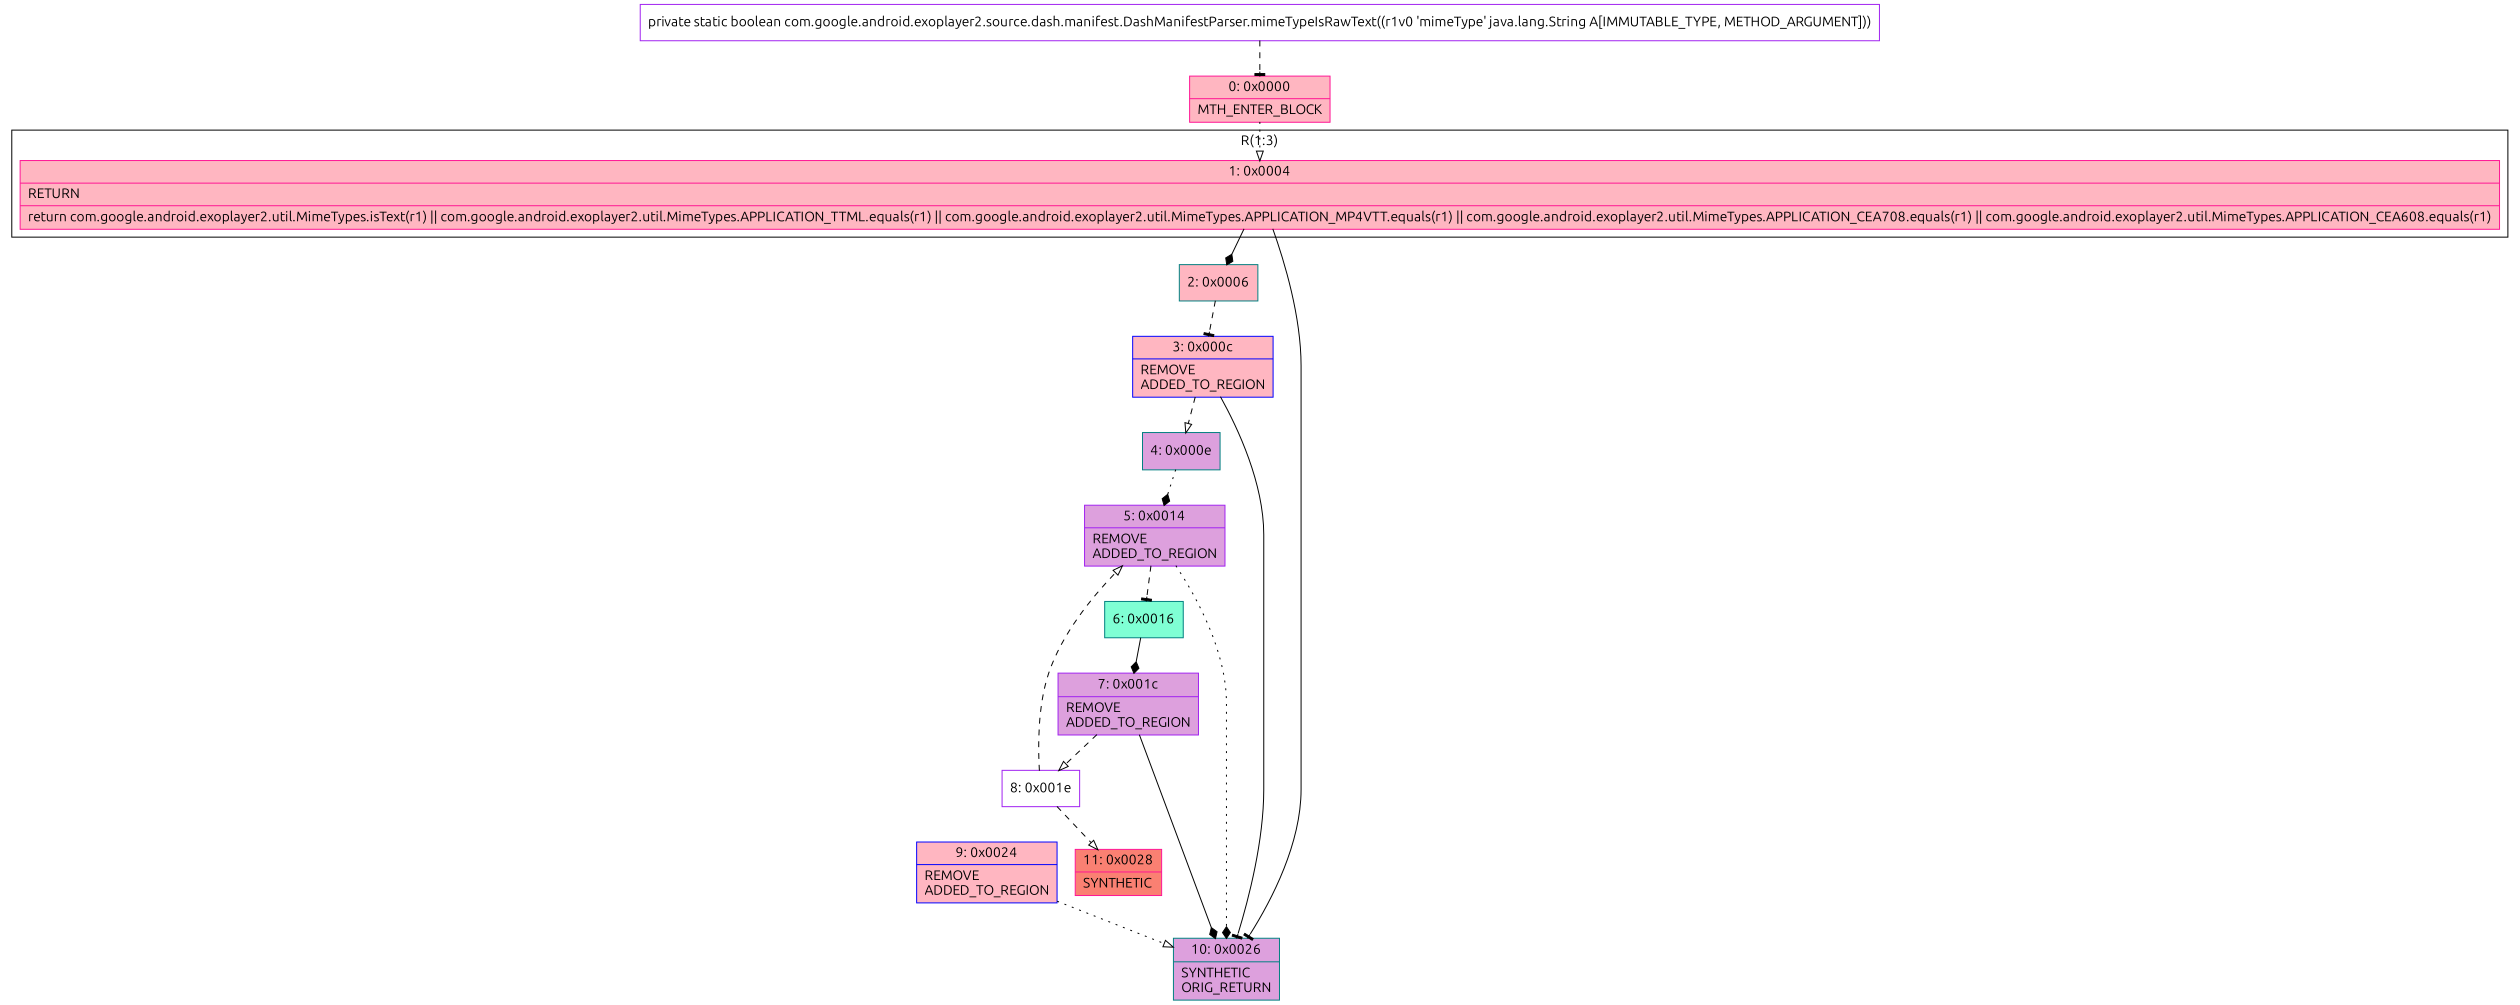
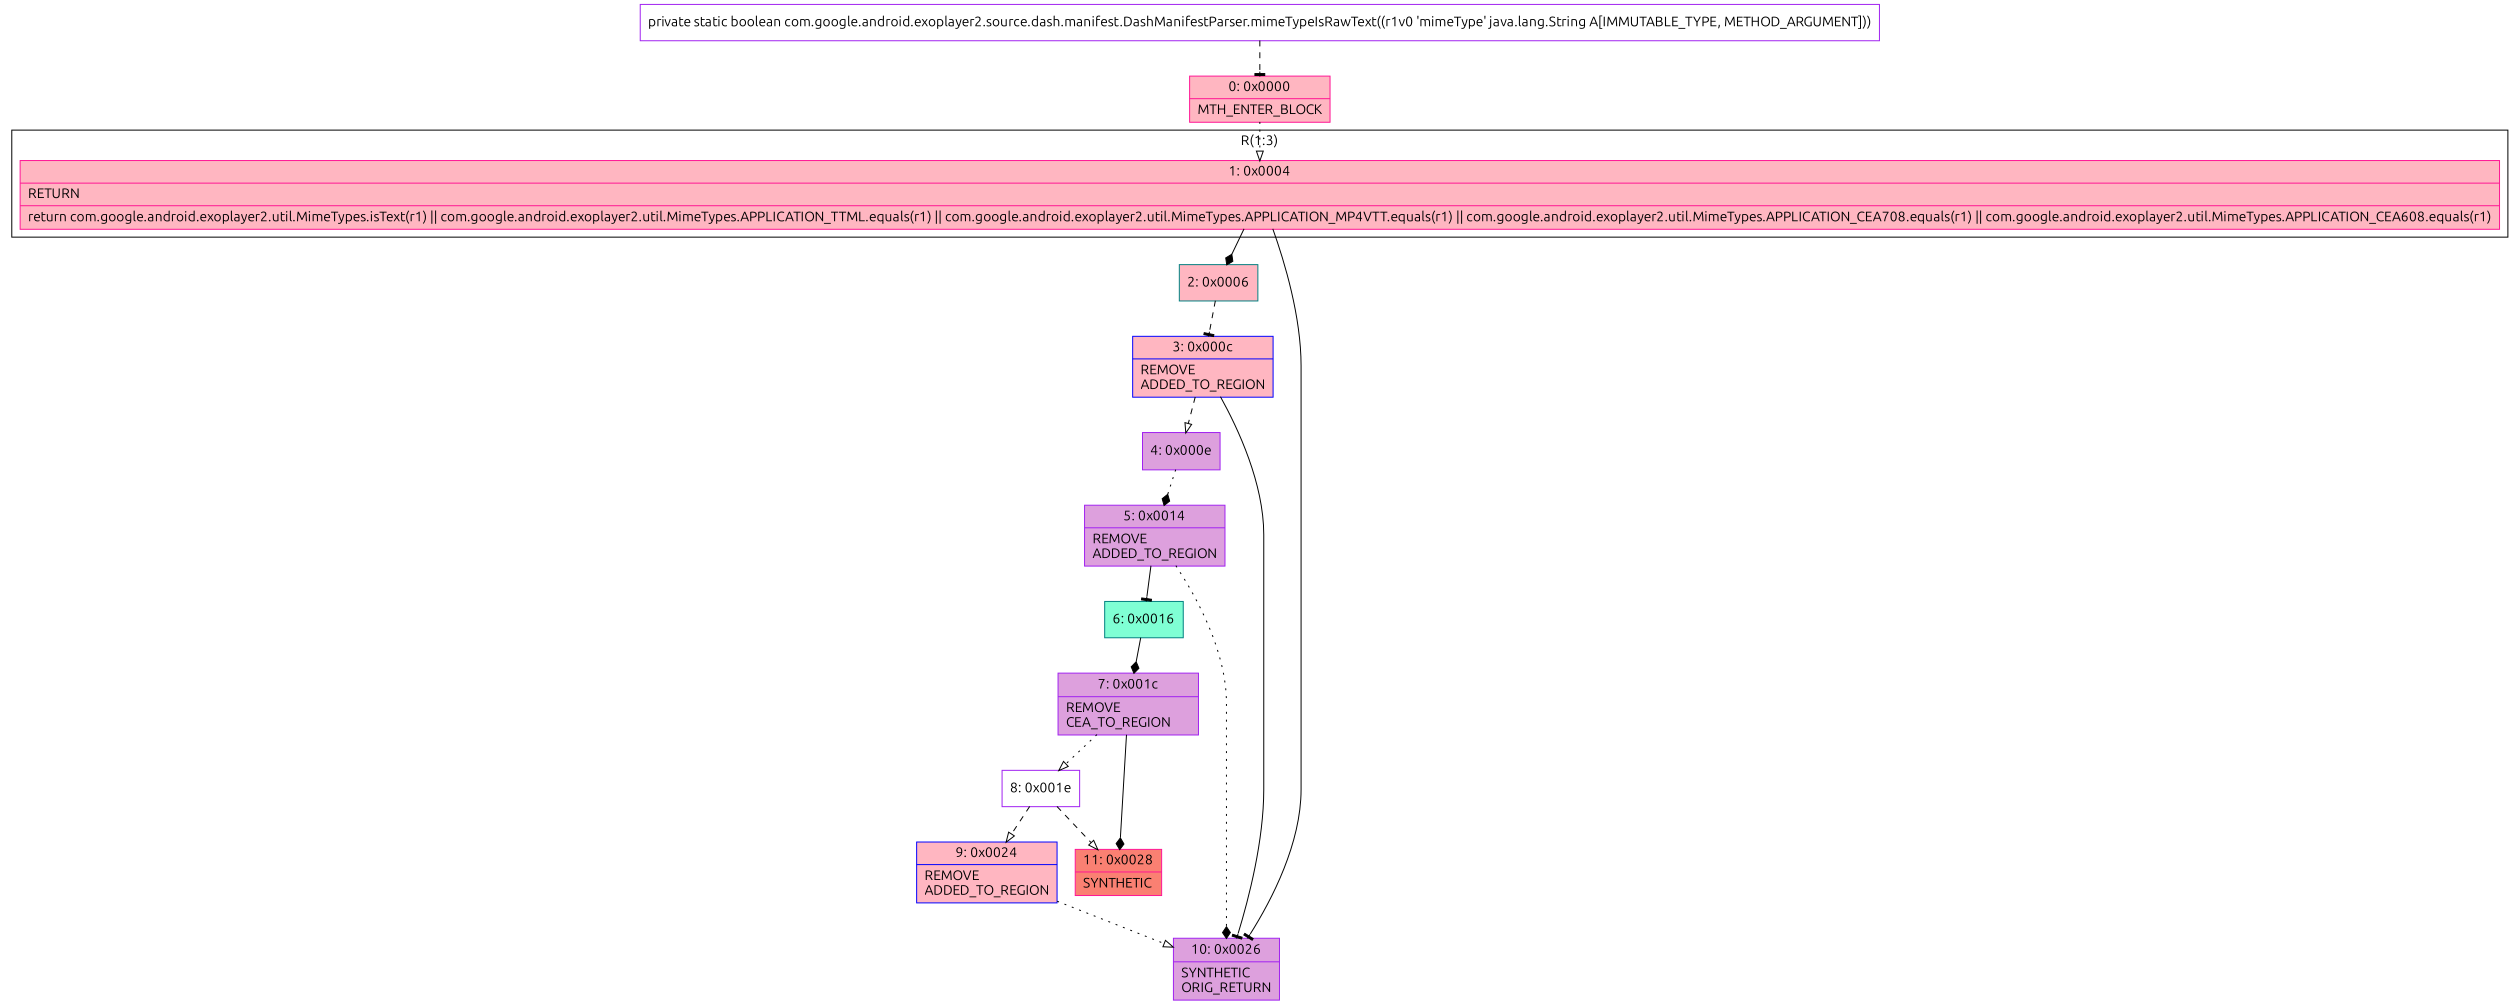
  digraph {
    fontname=Ubuntu
    node [color=purple fillcolor=lightpink fontname=Ubuntu shape=record style=filled]
    edge [arrowhead=onormal fontname=Ubuntu style=solid]
    n1 [color=deeppink label="{1\:\ 0x0004|RETURN\l|return com.google.android.exoplayer2.util.MimeTypes.isText(r1) \|\| com.google.android.exoplayer2.util.MimeTypes.APPLICATION_TTML.equals(r1) \|\| com.google.android.exoplayer2.util.MimeTypes.APPLICATION_MP4VTT.equals(r1) \|\| com.google.android.exoplayer2.util.MimeTypes.APPLICATION_CEA708.equals(r1) \|\| com.google.android.exoplayer2.util.MimeTypes.APPLICATION_CEA608.equals(r1)\l}"]
    n2 [color=teal label="{2\:\ 0x0006}"]
-   n3 [color=teal fillcolor=plum label="{10\:\ 0x0026|SYNTHETIC\lORIG_RETURN\l}"]
+   n3 [fillcolor=plum label="{10\:\ 0x0026|SYNTHETIC\lORIG_RETURN\l}"]
    n4 [color=blue label="{3\:\ 0x000c|REMOVE\lADDED_TO_REGION\l}"]
    n5 [color=deeppink label="{0\:\ 0x0000|MTH_ENTER_BLOCK\l}"]
-   n6 [color=teal fillcolor=plum label="{4\:\ 0x000e}"]
+   n6 [fillcolor=plum label="{4\:\ 0x000e}"]
    n7 [fillcolor=plum label="{5\:\ 0x0014|REMOVE\lADDED_TO_REGION\l}"]
    n8 [color=teal fillcolor=aquamarine label="{6\:\ 0x0016}"]
-   n9 [fillcolor=plum label="{7\:\ 0x001c|REMOVE\lADDED_TO_REGION\l}"]
+   n9 [fillcolor=plum label="{7\:\ 0x001c|REMOVE\lCEA_TO_REGION\l}"]
    n10 [fillcolor=white label="{8\:\ 0x001e}"]
    n11 [color=blue label="{9\:\ 0x0024|REMOVE\lADDED_TO_REGION\l}"]
    n12 [color=deeppink fillcolor=salmon label="{11\:\ 0x0028|SYNTHETIC\l}"]
    n13 [fillcolor=white label="{private static boolean com.google.android.exoplayer2.source.dash.manifest.DashManifestParser.mimeTypeIsRawText((r1v0 'mimeType' java.lang.String A[IMMUTABLE_TYPE, METHOD_ARGUMENT])) }"]
    subgraph cluster_1 {
      label="R(1:3)"
      n1
    }
    n1 -> n2 [arrowhead=diamond]
    n1 -> n3 [arrowhead=tee]
    n2 -> n4 [arrowhead=tee style=dashed]
    n4 -> n3 [arrowhead=tee]
    n4 -> n6 [style=dashed]
    n5 -> n1 [style=dotted]
    n6 -> n7 [arrowhead=diamond style=dotted]
    n7 -> n3 [arrowhead=diamond style=dotted]
-   n7 -> n8 [arrowhead=tee style=dashed]
+   n7 -> n8 [arrowhead=tee]
    n8 -> n9 [arrowhead=diamond]
-   n9 -> n3 [arrowhead=diamond]
-   n9 -> n10 [style=dashed]
-   n10 -> n7 [style=dashed]
+   n9 -> n12 [arrowhead=diamond]
+   n9 -> n10 [style=dotted]
+   n10 -> n11 [style=dashed]
    n10 -> n12 [style=dashed]
    n11 -> n3 [style=dotted]
    n13 -> n5 [arrowhead=tee style=dashed]
  }
